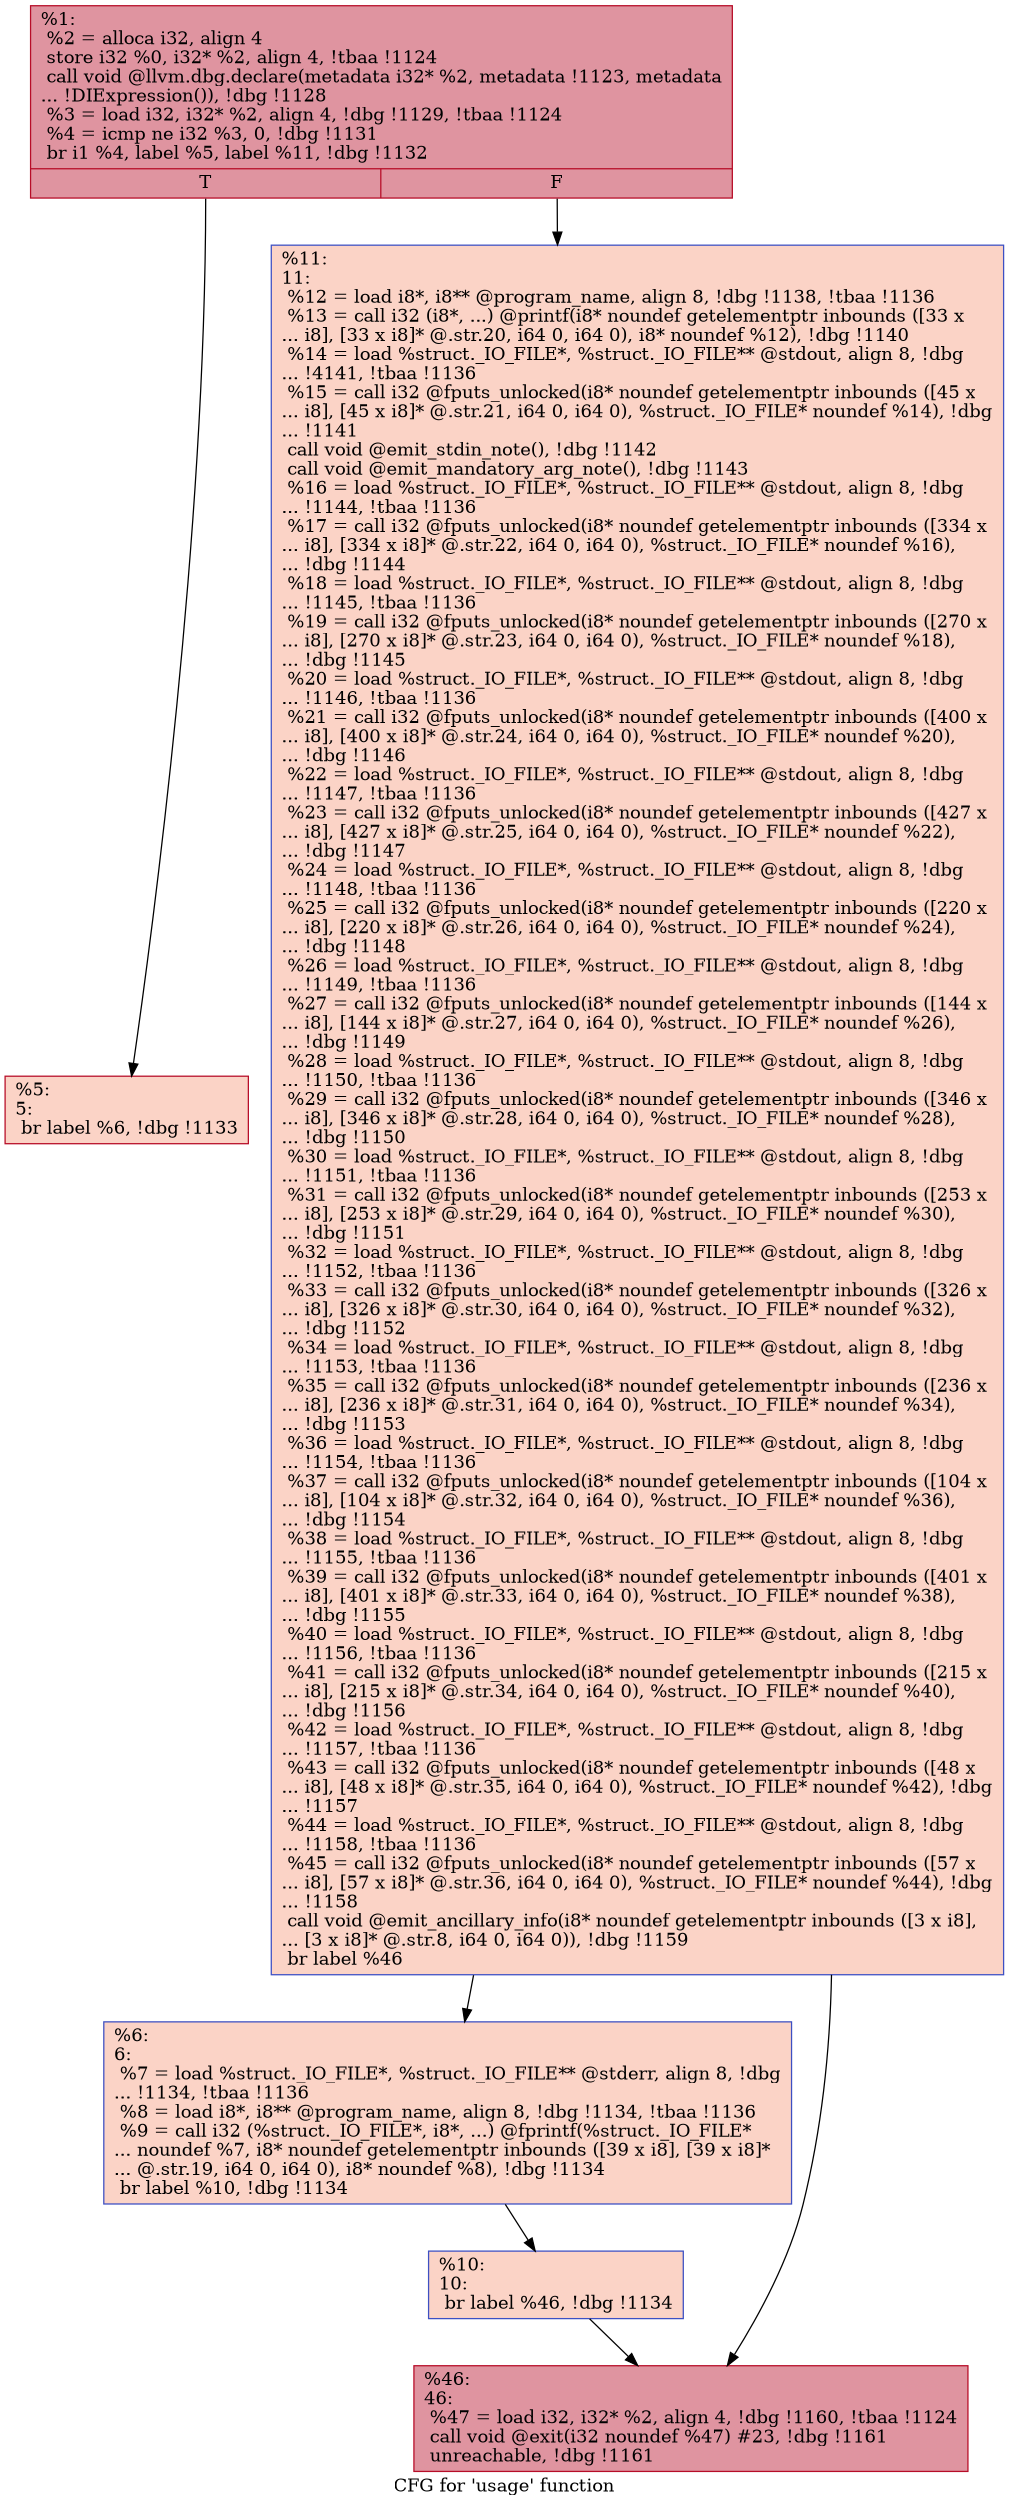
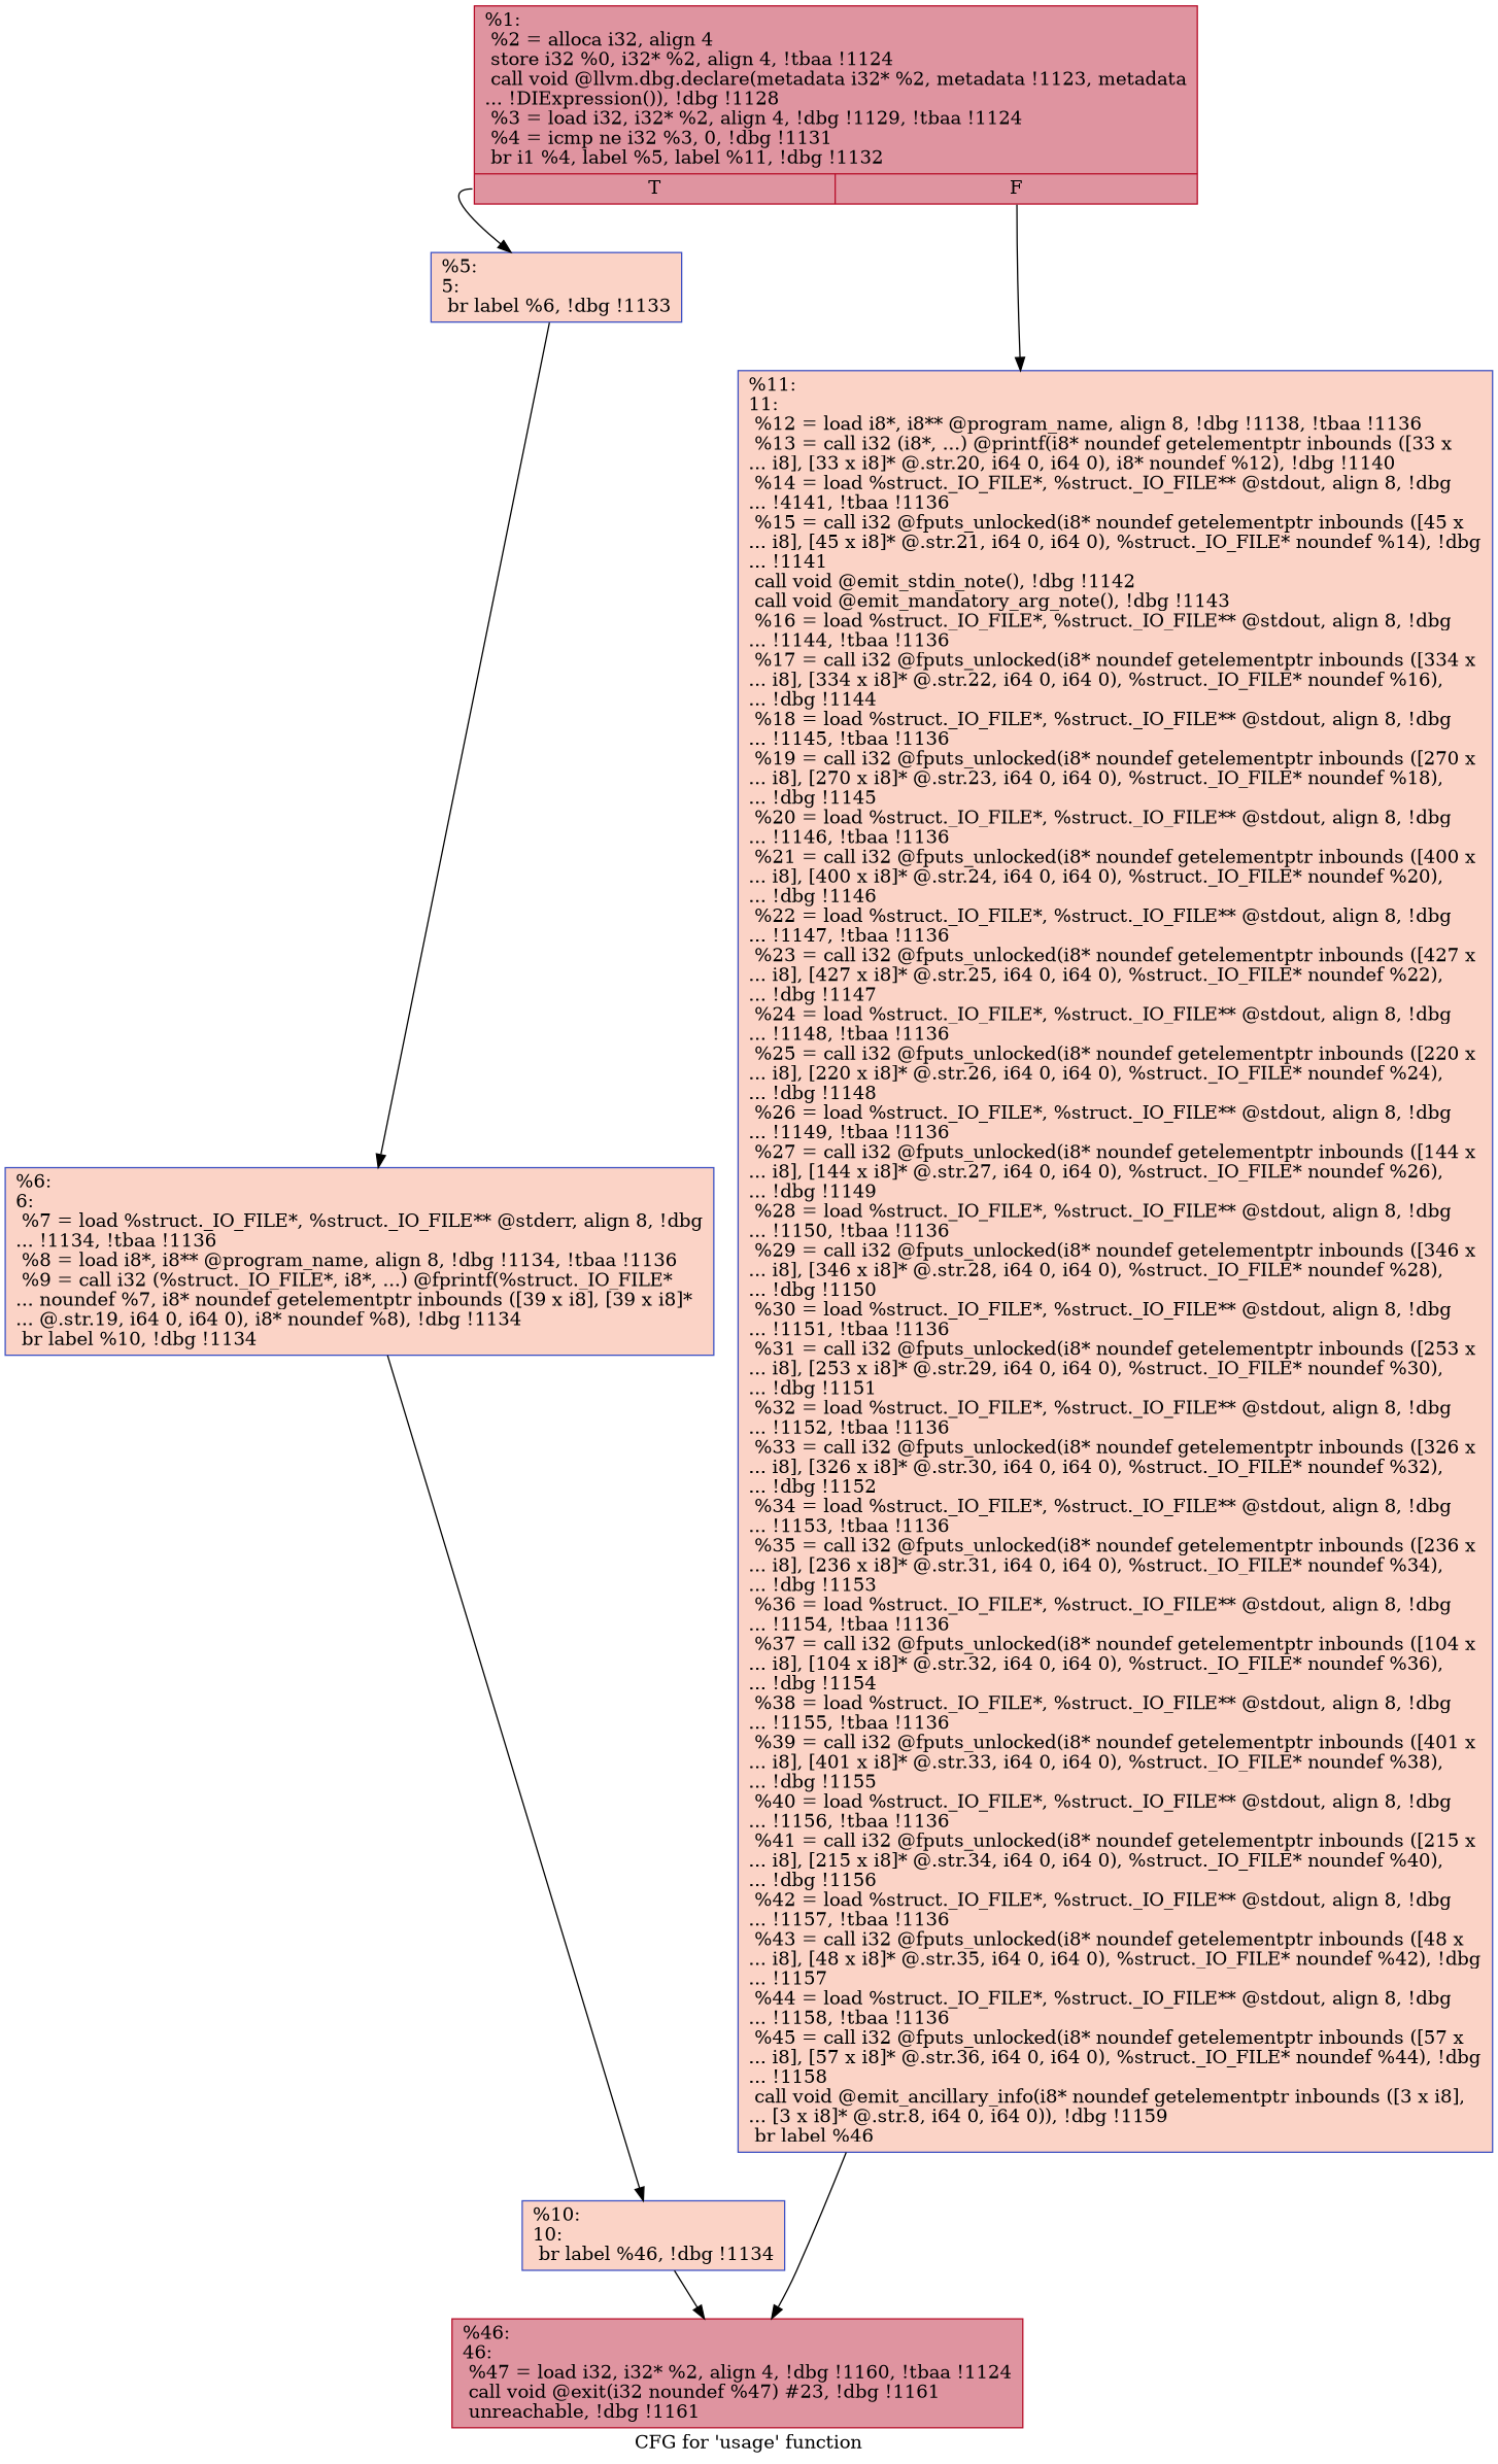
  digraph {
    label="CFG for 'usage' function"
    node [color="#3d50c3ff" fillcolor="#f59c7d70" shape=record style=filled]
    n1 [color="#b70d28ff" fillcolor="#b70d2870" label="{%1:\l  %2 = alloca i32, align 4\l  store i32 %0, i32* %2, align 4, !tbaa !1124\l  call void @llvm.dbg.declare(metadata i32* %2, metadata !1123, metadata\l... !DIExpression()), !dbg !1128\l  %3 = load i32, i32* %2, align 4, !dbg !1129, !tbaa !1124\l  %4 = icmp ne i32 %3, 0, !dbg !1131\l  br i1 %4, label %5, label %11, !dbg !1132\l|{<s0>T|<s1>F}}"]
-   n2 [color="#b70d28ff" label="{%5:\l5:                                                \l  br label %6, !dbg !1133\l}"]
+   n2 [label="{%5:\l5:                                                \l  br label %6, !dbg !1133\l}"]
    n3 [label="{%11:\l11:                                               \l  %12 = load i8*, i8** @program_name, align 8, !dbg !1138, !tbaa !1136\l  %13 = call i32 (i8*, ...) @printf(i8* noundef getelementptr inbounds ([33 x\l... i8], [33 x i8]* @.str.20, i64 0, i64 0), i8* noundef %12), !dbg !1140\l  %14 = load %struct._IO_FILE*, %struct._IO_FILE** @stdout, align 8, !dbg\l... !4141, !tbaa !1136\l  %15 = call i32 @fputs_unlocked(i8* noundef getelementptr inbounds ([45 x\l... i8], [45 x i8]* @.str.21, i64 0, i64 0), %struct._IO_FILE* noundef %14), !dbg\l... !1141\l  call void @emit_stdin_note(), !dbg !1142\l  call void @emit_mandatory_arg_note(), !dbg !1143\l  %16 = load %struct._IO_FILE*, %struct._IO_FILE** @stdout, align 8, !dbg\l... !1144, !tbaa !1136\l  %17 = call i32 @fputs_unlocked(i8* noundef getelementptr inbounds ([334 x\l... i8], [334 x i8]* @.str.22, i64 0, i64 0), %struct._IO_FILE* noundef %16),\l... !dbg !1144\l  %18 = load %struct._IO_FILE*, %struct._IO_FILE** @stdout, align 8, !dbg\l... !1145, !tbaa !1136\l  %19 = call i32 @fputs_unlocked(i8* noundef getelementptr inbounds ([270 x\l... i8], [270 x i8]* @.str.23, i64 0, i64 0), %struct._IO_FILE* noundef %18),\l... !dbg !1145\l  %20 = load %struct._IO_FILE*, %struct._IO_FILE** @stdout, align 8, !dbg\l... !1146, !tbaa !1136\l  %21 = call i32 @fputs_unlocked(i8* noundef getelementptr inbounds ([400 x\l... i8], [400 x i8]* @.str.24, i64 0, i64 0), %struct._IO_FILE* noundef %20),\l... !dbg !1146\l  %22 = load %struct._IO_FILE*, %struct._IO_FILE** @stdout, align 8, !dbg\l... !1147, !tbaa !1136\l  %23 = call i32 @fputs_unlocked(i8* noundef getelementptr inbounds ([427 x\l... i8], [427 x i8]* @.str.25, i64 0, i64 0), %struct._IO_FILE* noundef %22),\l... !dbg !1147\l  %24 = load %struct._IO_FILE*, %struct._IO_FILE** @stdout, align 8, !dbg\l... !1148, !tbaa !1136\l  %25 = call i32 @fputs_unlocked(i8* noundef getelementptr inbounds ([220 x\l... i8], [220 x i8]* @.str.26, i64 0, i64 0), %struct._IO_FILE* noundef %24),\l... !dbg !1148\l  %26 = load %struct._IO_FILE*, %struct._IO_FILE** @stdout, align 8, !dbg\l... !1149, !tbaa !1136\l  %27 = call i32 @fputs_unlocked(i8* noundef getelementptr inbounds ([144 x\l... i8], [144 x i8]* @.str.27, i64 0, i64 0), %struct._IO_FILE* noundef %26),\l... !dbg !1149\l  %28 = load %struct._IO_FILE*, %struct._IO_FILE** @stdout, align 8, !dbg\l... !1150, !tbaa !1136\l  %29 = call i32 @fputs_unlocked(i8* noundef getelementptr inbounds ([346 x\l... i8], [346 x i8]* @.str.28, i64 0, i64 0), %struct._IO_FILE* noundef %28),\l... !dbg !1150\l  %30 = load %struct._IO_FILE*, %struct._IO_FILE** @stdout, align 8, !dbg\l... !1151, !tbaa !1136\l  %31 = call i32 @fputs_unlocked(i8* noundef getelementptr inbounds ([253 x\l... i8], [253 x i8]* @.str.29, i64 0, i64 0), %struct._IO_FILE* noundef %30),\l... !dbg !1151\l  %32 = load %struct._IO_FILE*, %struct._IO_FILE** @stdout, align 8, !dbg\l... !1152, !tbaa !1136\l  %33 = call i32 @fputs_unlocked(i8* noundef getelementptr inbounds ([326 x\l... i8], [326 x i8]* @.str.30, i64 0, i64 0), %struct._IO_FILE* noundef %32),\l... !dbg !1152\l  %34 = load %struct._IO_FILE*, %struct._IO_FILE** @stdout, align 8, !dbg\l... !1153, !tbaa !1136\l  %35 = call i32 @fputs_unlocked(i8* noundef getelementptr inbounds ([236 x\l... i8], [236 x i8]* @.str.31, i64 0, i64 0), %struct._IO_FILE* noundef %34),\l... !dbg !1153\l  %36 = load %struct._IO_FILE*, %struct._IO_FILE** @stdout, align 8, !dbg\l... !1154, !tbaa !1136\l  %37 = call i32 @fputs_unlocked(i8* noundef getelementptr inbounds ([104 x\l... i8], [104 x i8]* @.str.32, i64 0, i64 0), %struct._IO_FILE* noundef %36),\l... !dbg !1154\l  %38 = load %struct._IO_FILE*, %struct._IO_FILE** @stdout, align 8, !dbg\l... !1155, !tbaa !1136\l  %39 = call i32 @fputs_unlocked(i8* noundef getelementptr inbounds ([401 x\l... i8], [401 x i8]* @.str.33, i64 0, i64 0), %struct._IO_FILE* noundef %38),\l... !dbg !1155\l  %40 = load %struct._IO_FILE*, %struct._IO_FILE** @stdout, align 8, !dbg\l... !1156, !tbaa !1136\l  %41 = call i32 @fputs_unlocked(i8* noundef getelementptr inbounds ([215 x\l... i8], [215 x i8]* @.str.34, i64 0, i64 0), %struct._IO_FILE* noundef %40),\l... !dbg !1156\l  %42 = load %struct._IO_FILE*, %struct._IO_FILE** @stdout, align 8, !dbg\l... !1157, !tbaa !1136\l  %43 = call i32 @fputs_unlocked(i8* noundef getelementptr inbounds ([48 x\l... i8], [48 x i8]* @.str.35, i64 0, i64 0), %struct._IO_FILE* noundef %42), !dbg\l... !1157\l  %44 = load %struct._IO_FILE*, %struct._IO_FILE** @stdout, align 8, !dbg\l... !1158, !tbaa !1136\l  %45 = call i32 @fputs_unlocked(i8* noundef getelementptr inbounds ([57 x\l... i8], [57 x i8]* @.str.36, i64 0, i64 0), %struct._IO_FILE* noundef %44), !dbg\l... !1158\l  call void @emit_ancillary_info(i8* noundef getelementptr inbounds ([3 x i8],\l... [3 x i8]* @.str.8, i64 0, i64 0)), !dbg !1159\l  br label %46\l}"]
    n4 [label="{%6:\l6:                                                \l  %7 = load %struct._IO_FILE*, %struct._IO_FILE** @stderr, align 8, !dbg\l... !1134, !tbaa !1136\l  %8 = load i8*, i8** @program_name, align 8, !dbg !1134, !tbaa !1136\l  %9 = call i32 (%struct._IO_FILE*, i8*, ...) @fprintf(%struct._IO_FILE*\l... noundef %7, i8* noundef getelementptr inbounds ([39 x i8], [39 x i8]*\l... @.str.19, i64 0, i64 0), i8* noundef %8), !dbg !1134\l  br label %10, !dbg !1134\l}"]
    n5 [color="#b70d28ff" fillcolor="#b70d2870" label="{%46:\l46:                                               \l  %47 = load i32, i32* %2, align 4, !dbg !1160, !tbaa !1124\l  call void @exit(i32 noundef %47) #23, !dbg !1161\l  unreachable, !dbg !1161\l}"]
    n6 [label="{%10:\l10:                                               \l  br label %46, !dbg !1134\l}"]
    n1 -> n2 [tailport=s0]
    n1 -> n3 [tailport=s1]
-   n3 -> n4
+   n2 -> n4
    n3 -> n5
    n4 -> n6
    n6 -> n5
  }
